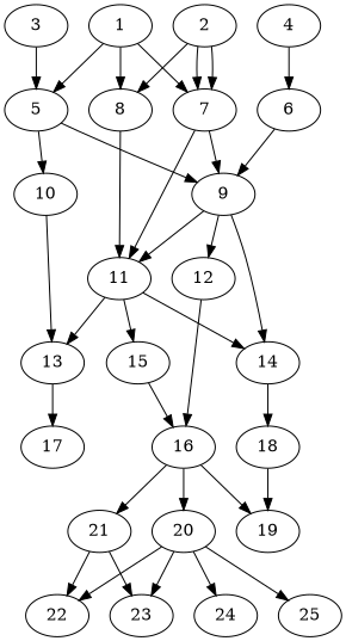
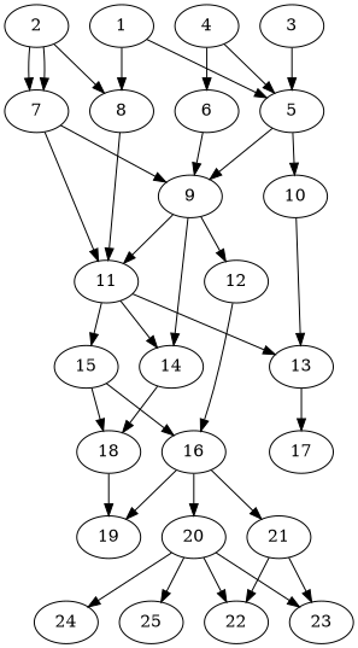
  digraph {
    node [alpha=0.17]
    1 [alpha=0.11 expect_size=32441344]
    5 [alpha=0.06 expect_size=13081600]
    7 [alpha=0.03 expect_size=52141056]
    8 [expect_size=51705856]
    9 [alpha=0.03 expect_size=31448064]
    10 [alpha=0.10 expect_size=13675520]
    11 [alpha=0.19 expect_size=42907648]
    12 [expect_size=22731776]
    14 [alpha=0.11 expect_size=17779712]
    13 [alpha=0.13 expect_size=47354880]
    15 [alpha=0.11 expect_size=15461376]
    2 [alpha=0.10 expect_size=47172608]
    3 [alpha=0.07 expect_size=35486720]
    4 [alpha=0.19 expect_size=14585856]
    6 [alpha=0.08 expect_size=23531520]
    16 [alpha=0.09 expect_size=30203904]
    18 [alpha=0.18 expect_size=8636416]
    17 [alpha=0.18 expect_size=48025600]
    19 [expect_size=48921600]
    20 [alpha=0.01 expect_size=9629696]
    21 [expect_size=34352128]
    22 [alpha=0.11 expect_size=30948352]
    23 [expect_size=23755776]
    24 [alpha=0.08 expect_size=6959104]
    25 [alpha=0.02 expect_size=32111616]
    1 -> 5
-   1 -> 7
    1 -> 8
    5 -> 9
    5 -> 10
    7 -> 9
    7 -> 11
    8 -> 11
    9 -> 11
    9 -> 12
    9 -> 14
    10 -> 13
    11 -> 14
    11 -> 13
    11 -> 15
    12 -> 16
    14 -> 18
    13 -> 17
    15 -> 16
+   15 -> 18
    2 -> 7
    2 -> 7
    2 -> 8
    3 -> 5
+   4 -> 5
    4 -> 6
    6 -> 9
    16 -> 19
    16 -> 20
    16 -> 21
    18 -> 19
    20 -> 22
    20 -> 23
    20 -> 24
    20 -> 25
    21 -> 22
    21 -> 23
  }
